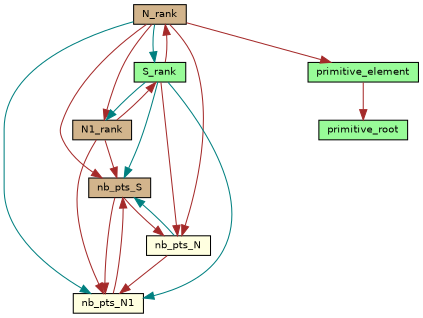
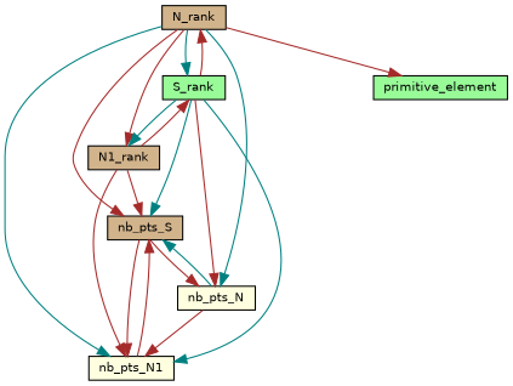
  digraph {
    rankdir=TB
    node [color=black fillcolor=tan fontname=Helvetica fontsize=10 shape=record style=filled]
    edge [color=brown fontname=Helvetica fontsize=10 labelfontname=Helvetica labelfontsize=10 style=solid]
    n1 [fontcolor=black height=0.2 label=N_rank width=0.4]
    n2 [height=0.2 label=nb_pts_S width=0.4]
    n3 [fillcolor=lightyellow height=0.2 label=nb_pts_N width=0.4]
    n4 [fillcolor=lightyellow height=0.2 label=nb_pts_N1 width=0.4]
    n5 [fillcolor=palegreen height=0.2 label=S_rank width=0.4]
    n6 [height=0.2 label=N1_rank width=0.4]
    n7 [fillcolor=palegreen height=0.2 label=primitive_element width=0.4]
-   n8 [fillcolor=palegreen height=0.2 label=primitive_root width=0.4]
    n1 -> n2
-   n1 -> n3
+   n1 -> n3 [color=teal]
    n1 -> n4 [color=teal]
    n1 -> n5 [color=teal]
    n1 -> n6
    n1 -> n7
    n2 -> n3
    n2 -> n4
    n3 -> n2 [color=teal]
    n3 -> n4
    n4 -> n2
    n5 -> n1
    n5 -> n2 [color=teal]
    n5 -> n3
    n5 -> n4 [color=teal]
    n5 -> n6 [color=teal]
    n6 -> n2
    n6 -> n4
    n6 -> n5
-   n7 -> n8
  }
